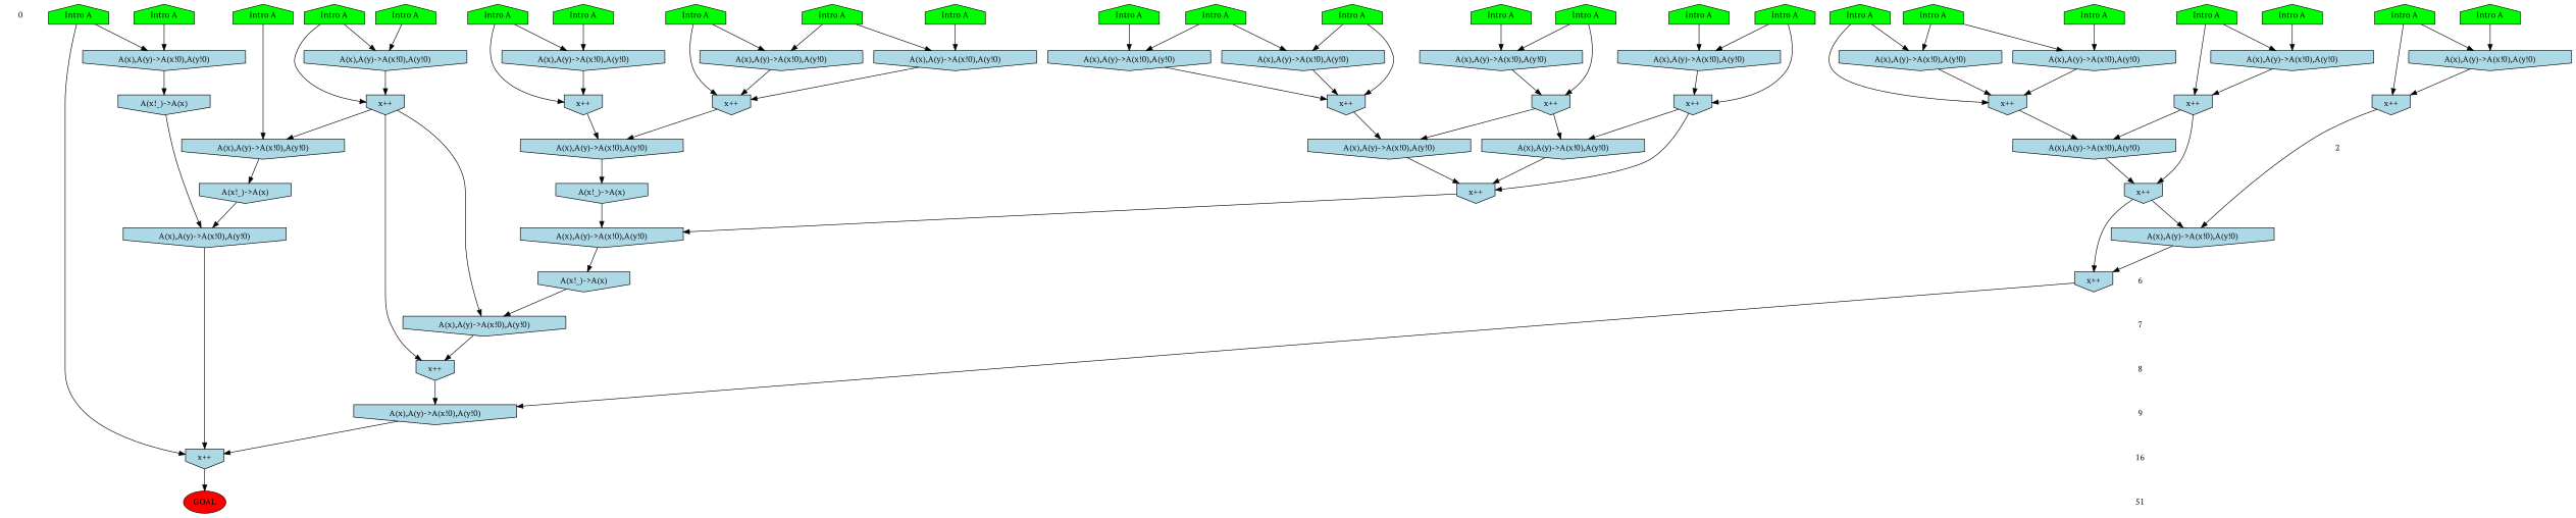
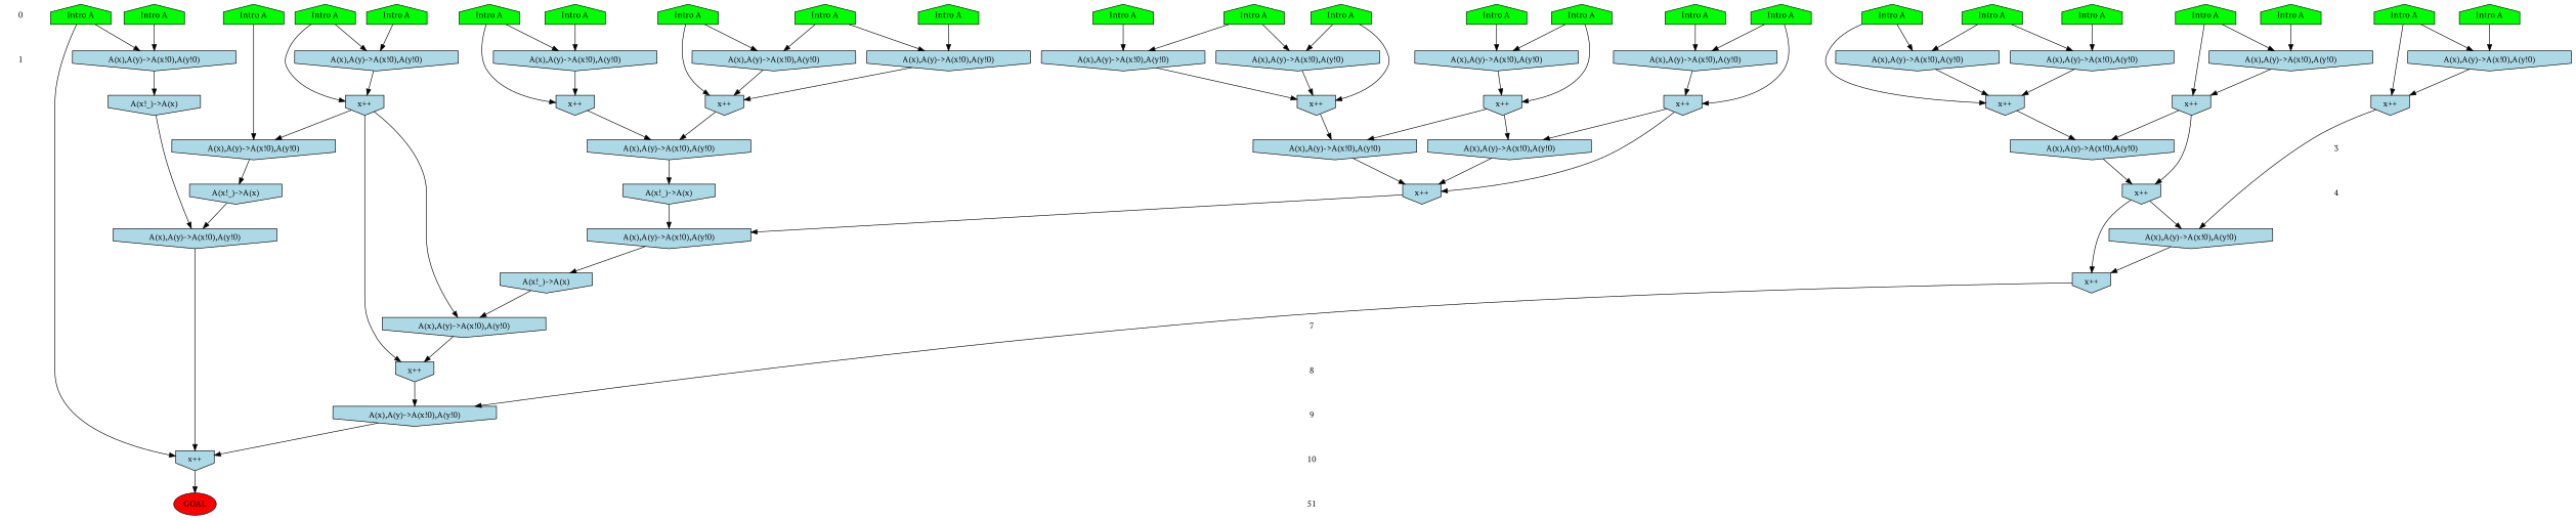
  digraph {
    fontname="PT Serif"
    ranksep=.5
    node [fontname="PT Serif" shape=invhouse fillcolor=lightblue style=filled]
    edge [fontname="PT Serif"]
    0 [shape=plaintext fillcolor="" style=""]
    n2 [fillcolor=green label="Intro A" shape=house]
    n3 [fillcolor=green label="Intro A" shape=house]
    n4 [fillcolor=green label="Intro A" shape=house]
    n5 [fillcolor=green label="Intro A" shape=house]
    n6 [fillcolor=green label="Intro A" shape=house]
    n7 [fillcolor=green label="Intro A" shape=house]
    n8 [fillcolor=green label="Intro A" shape=house]
    n9 [fillcolor=green label="Intro A" shape=house]
    n10 [fillcolor=green label="Intro A" shape=house]
    n11 [fillcolor=green label="Intro A" shape=house]
    n12 [fillcolor=green label="Intro A" shape=house]
    n13 [fillcolor=green label="Intro A" shape=house]
    n14 [fillcolor=green label="Intro A" shape=house]
    n15 [fillcolor=green label="Intro A" shape=house]
    n16 [fillcolor=green label="Intro A" shape=house]
    n17 [fillcolor=green label="Intro A" shape=house]
    n18 [fillcolor=green label="Intro A" shape=house]
    n19 [fillcolor=green label="Intro A" shape=house]
    n20 [fillcolor=green label="Intro A" shape=house]
    n21 [fillcolor=green label="Intro A" shape=house]
    n22 [fillcolor=green label="Intro A" shape=house]
    n23 [fillcolor=green label="Intro A" shape=house]
    n24 [fillcolor=green label="Intro A" shape=house]
    n25 [fillcolor=green label="Intro A" shape=house]
+   1 [shape=plaintext fillcolor="" style=""]
    n27 [label="A(x),A(y)->A(x!0),A(y!0)"]
    n28 [label="A(x),A(y)->A(x!0),A(y!0)"]
    n29 [label="A(x),A(y)->A(x!0),A(y!0)"]
    n30 [label="A(x),A(y)->A(x!0),A(y!0)"]
    n31 [label="A(x),A(y)->A(x!0),A(y!0)"]
    n32 [label="A(x),A(y)->A(x!0),A(y!0)"]
    n33 [label="A(x),A(y)->A(x!0),A(y!0)"]
    n34 [label="A(x),A(y)->A(x!0),A(y!0)"]
    n35 [label="A(x),A(y)->A(x!0),A(y!0)"]
    n36 [label="A(x),A(y)->A(x!0),A(y!0)"]
    n37 [label="A(x),A(y)->A(x!0),A(y!0)"]
    n38 [label="A(x),A(y)->A(x!0),A(y!0)"]
    n39 [label="A(x),A(y)->A(x!0),A(y!0)"]
    n40 [label="x++"]
    n41 [label="x++"]
    n42 [label="x++"]
    n43 [label="x++"]
    n44 [label="x++"]
    n45 [label="A(x!_)->A(x)"]
    n46 [label="x++"]
    n47 [label="x++"]
    n48 [label="x++"]
    n49 [label="x++"]
-   3 [shape=plaintext label=2 fillcolor="" style=""]
+   3 [shape=plaintext fillcolor="" style=""]
    n51 [label="A(x),A(y)->A(x!0),A(y!0)"]
    n52 [label="A(x),A(y)->A(x!0),A(y!0)"]
    n53 [label="A(x),A(y)->A(x!0),A(y!0)"]
    n54 [label="A(x),A(y)->A(x!0),A(y!0)"]
    n55 [label="A(x),A(y)->A(x!0),A(y!0)"]
+   4 [shape=plaintext fillcolor="" style=""]
    n57 [label="A(x!_)->A(x)"]
    n58 [label="x++"]
    n59 [label="x++"]
    n60 [label="A(x!_)->A(x)"]
    n61 [label="A(x),A(y)->A(x!0),A(y!0)"]
    n62 [label="A(x),A(y)->A(x!0),A(y!0)"]
    n63 [label="A(x),A(y)->A(x!0),A(y!0)"]
-   6 [shape=plaintext fillcolor="" style=""]
    n65 [label="A(x!_)->A(x)"]
    n66 [label="x++"]
    7 [shape=plaintext fillcolor="" style=""]
    n68 [label="A(x),A(y)->A(x!0),A(y!0)"]
    8 [shape=plaintext fillcolor="" style=""]
    n70 [label="x++"]
    9 [shape=plaintext fillcolor="" style=""]
    n72 [label="A(x),A(y)->A(x!0),A(y!0)"]
-   10 [shape=plaintext label=16 fillcolor="" style=""]
+   10 [shape=plaintext fillcolor="" style=""]
    n74 [label="x++"]
    n75 [label=51 shape=plaintext fillcolor="" style=""]
    n76 [fillcolor=red label=GOAL shape=""]
    subgraph sub_1 {
      rank=same
      0
      n2
      n3
      n4
      n5
      n6
      n7
      n8
      n9
      n10
      n11
      n12
      n13
      n14
      n15
      n16
      n17
      n18
      n19
      n20
      n21
      n22
      n23
      n24
      n25
    }
    subgraph sub_2 {
      rank=same
+     1
      n27
      n28
      n29
      n30
      n31
      n32
      n33
      n34
      n35
      n36
      n37
      n38
      n39
    }
    subgraph sub_3 {
      rank=same
      n40
      n41
      n42
      n43
      n44
      n45
      n46
      n47
      n48
      n49
    }
    subgraph sub_4 {
      rank=same
      3
      n51
      n52
      n53
      n54
      n55
    }
    subgraph sub_5 {
      rank=same
+     4
      n57
      n58
      n59
      n60
    }
    subgraph sub_6 {
      rank=same
      n61
      n62
      n63
    }
    subgraph sub_7 {
      rank=same
-     6
      n65
      n66
    }
    subgraph sub_8 {
      rank=same
      7
      n68
    }
    subgraph sub_9 {
      rank=same
      8
      n70
    }
    subgraph sub_10 {
      rank=same
      9
      n72
    }
    subgraph sub_11 {
      rank=same
      10
      n74
    }
    subgraph sub_12 {
      rank=same
      n75
      n76
    }
+   0 -> 1 [style=invis]
    n2 -> n35
    n2 -> n39
    n3 -> n29
    n3 -> n30
    n4 -> n27
    n4 -> n40
    n5 -> n32
    n5 -> n42
    n6 -> n31
    n6 -> n43
    n7 -> n39
    n7 -> n48
    n8 -> n36
    n9 -> n38
    n9 -> n46
    n10 -> n55
    n11 -> n36
    n11 -> n47
    n12 -> n28
    n13 -> n37
    n13 -> n74
    n14 -> n34
    n14 -> n49
    n15 -> n30
    n15 -> n44
    n16 -> n28
    n16 -> n41
    n17 -> n29
    n18 -> n35
    n19 -> n33
    n20 -> n38
    n21 -> n31
    n22 -> n37
    n23 -> n27
    n24 -> n34
    n25 -> n32
    n25 -> n33
    n27 -> n40
    n28 -> n41
    n29 -> n44
    n30 -> n44
    n31 -> n43
    n32 -> n42
    n33 -> n42
    n34 -> n49
    n35 -> n48
    n36 -> n47
    n37 -> n45
    n38 -> n46
    n39 -> n48
    n40 -> n55
    n40 -> n68
    n40 -> n70
    n41 -> n52
    n41 -> n59
    n42 -> n52
    n43 -> n51
    n44 -> n51
    n45 -> n63
    n46 -> n53
    n46 -> n54
    n47 -> n53
    n47 -> n58
    n48 -> n54
    n49 -> n62
+   3 -> 4 [style=invis]
    n51 -> n57
    n52 -> n59
    n53 -> n58
    n54 -> n58
    n55 -> n60
    n57 -> n61
    n58 -> n61
    n59 -> n62
    n59 -> n66
    n60 -> n63
    n61 -> n65
    n62 -> n66
    n63 -> n74
-   6 -> 7 [style=invis]
    n65 -> n68
    n66 -> n72
    7 -> 8 [style=invis]
    n68 -> n70
    8 -> 9 [style=invis]
    n70 -> n72
    9 -> 10 [style=invis]
    n72 -> n74
    10 -> n75 [style=invis]
    n74 -> n76
  }
